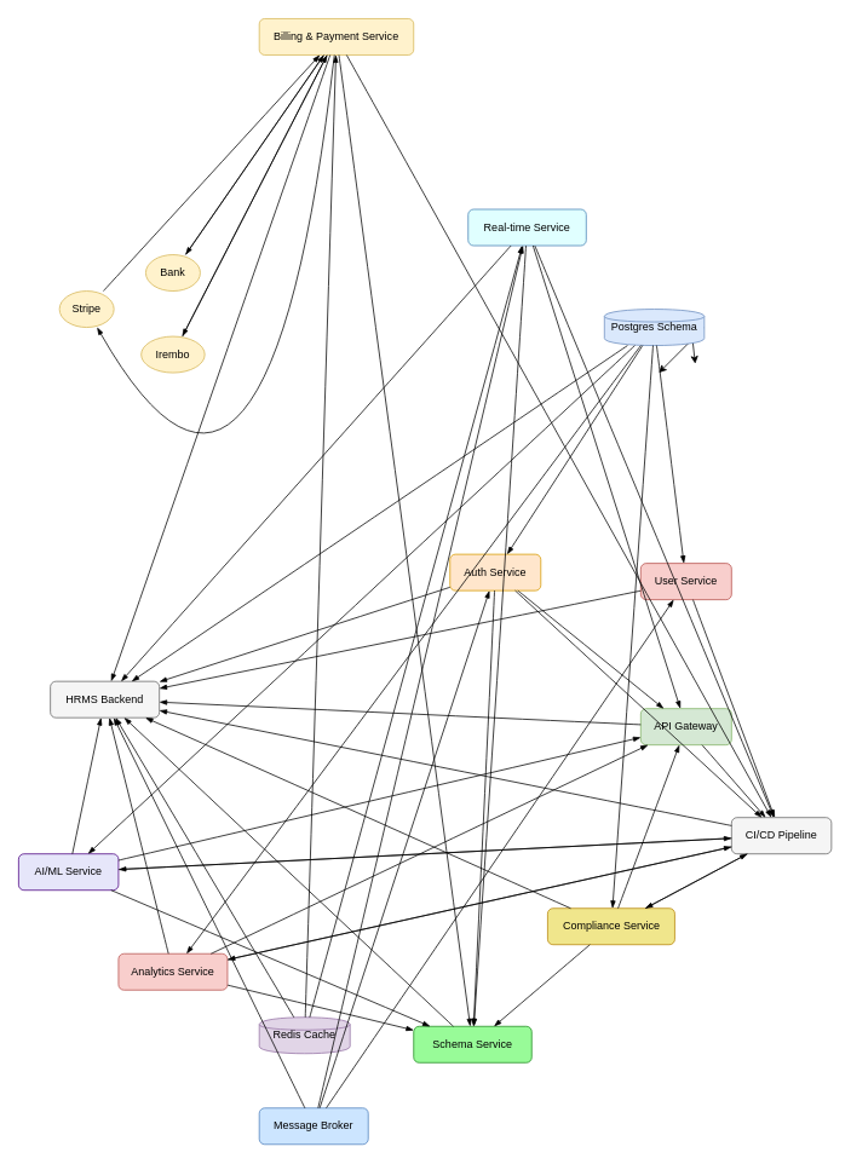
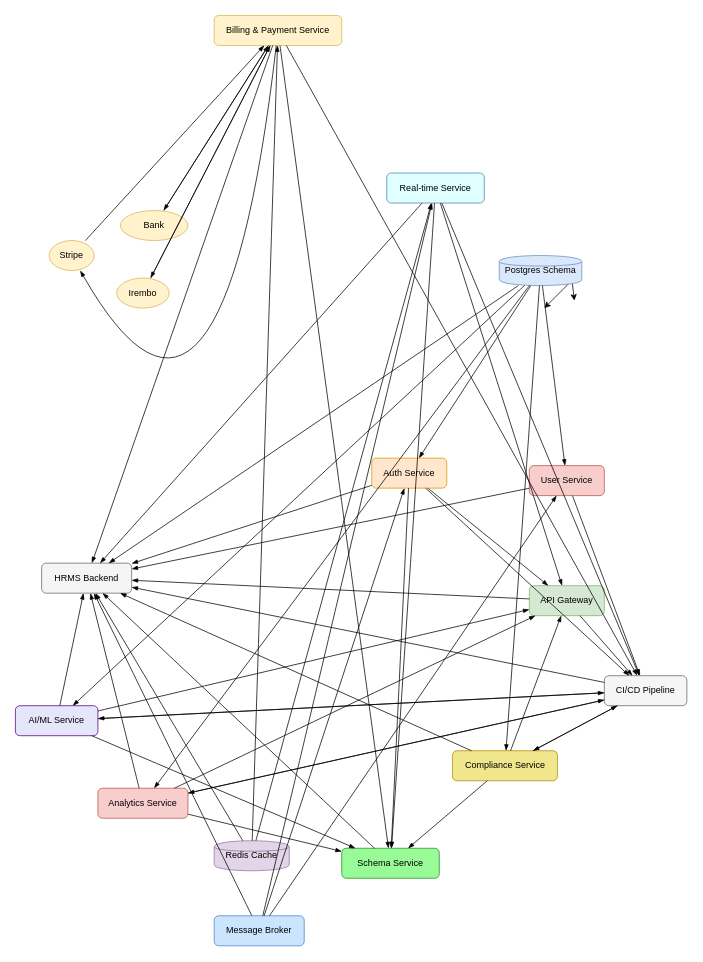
  <mxCell id="0" />
  <mxCell id="1" parent="0" />
  <mxCell id="2" value="HRMS Backend" style="shape=rectangle;fillColor=#f5f5f5;strokeColor=#666666;whiteSpace=wrap;html=1;rounded=1;" vertex="1" parent="1"><mxGeometry x="55" y="750" width="120" height="40" as="geometry" /></mxCell>
  <mxCell id="3" value="API Gateway" style="shape=rectangle;fillColor=#d5e8d4;strokeColor=#82b366;whiteSpace=wrap;html=1;rounded=1;" vertex="1" parent="1"><mxGeometry x="705" y="780" width="100" height="40" as="geometry" /></mxCell>
  <mxCell id="4" value="Auth Service" style="shape=rectangle;fillColor=#ffe6cc;strokeColor=#d79b00;whiteSpace=wrap;html=1;rounded=1;" vertex="1" parent="1"><mxGeometry x="495" y="610" width="100" height="40" as="geometry" /></mxCell>
  <mxCell id="5" value="Billing &amp; Payment Service" style="shape=rectangle;fillColor=#fff2cc;strokeColor=#d6b656;whiteSpace=wrap;html=1;rounded=1;" vertex="1" parent="1"><mxGeometry x="285" y="20" width="170" height="40" as="geometry" /></mxCell>
  <mxCell id="6" value="Analytics Service" style="shape=rectangle;fillColor=#f8cecc;strokeColor=#b85450;whiteSpace=wrap;html=1;rounded=1;" vertex="1" parent="1"><mxGeometry x="130" y="1050" width="120" height="40" as="geometry" /></mxCell>
  <mxCell id="7" value="AI/ML Service" style="shape=rectangle;fillColor=#e6e6fa;strokeColor=#4b0082;whiteSpace=wrap;html=1;rounded=1;" vertex="1" parent="1"><mxGeometry x="20" y="940" width="110" height="40" as="geometry" /></mxCell>
  <mxCell id="8" value="Real-time Service" style="shape=rectangle;fillColor=#e0ffff;strokeColor=#4682b4;whiteSpace=wrap;html=1;rounded=1;" vertex="1" parent="1"><mxGeometry x="515" y="230" width="130" height="40" as="geometry" /></mxCell>
  <mxCell id="9" value="Compliance Service" style="shape=rectangle;fillColor=#f0e68c;strokeColor=#b8860b;whiteSpace=wrap;html=1;rounded=1;" vertex="1" parent="1"><mxGeometry x="602.5" y="1000" width="140" height="40" as="geometry" /></mxCell>
  <mxCell id="10" style="edgeStyle=none;html=1;exitX=0.85;exitY=0.05;exitDx=0;exitDy=0;exitPerimeter=0;" edge="1" parent="1" source="12"><mxGeometry relative="1" as="geometry"><mxPoint x="765" y="400" as="targetPoint" /></mxGeometry></mxCell>
  <mxCell id="11" style="edgeStyle=none;html=1;exitX=1;exitY=0.5;exitDx=0;exitDy=0;" edge="1" parent="1" source="12"><mxGeometry relative="1" as="geometry"><mxPoint x="725" y="410" as="targetPoint" /></mxGeometry></mxCell>
  <mxCell id="12" value="Postgres Schema" style="shape=cylinder;fillColor=#dae8fc;strokeColor=#6c8ebf;whiteSpace=wrap;html=1;rounded=1;" vertex="1" parent="1"><mxGeometry x="665" y="340" width="110" height="40" as="geometry" /></mxCell>
  <mxCell id="13" value="Schema Service" style="shape=rectangle;fillColor=#98fb98;strokeColor=#228b22;whiteSpace=wrap;html=1;rounded=1;" vertex="1" parent="1"><mxGeometry x="455" y="1130" width="130" height="40" as="geometry" /></mxCell>
  <mxCell id="14" value="Irembo" style="shape=ellipse;fillColor=#fff2cc;strokeColor=#d6b656;whiteSpace=wrap;html=1;rounded=1;" vertex="1" parent="1"><mxGeometry x="155" y="370" width="70" height="40" as="geometry" /></mxCell>
  <mxCell id="15" value="Stripe" style="shape=ellipse;fillColor=#fff2cc;strokeColor=#d6b656;whiteSpace=wrap;html=1;rounded=1;" vertex="1" parent="1"><mxGeometry x="65" y="320" width="60" height="40" as="geometry" /></mxCell>
- <mxCell id="16" value="Bank" style="shape=ellipse;fillColor=#fff2cc;strokeColor=#d6b656;whiteSpace=wrap;html=1;rounded=1;" vertex="1" parent="1"><mxGeometry x="160" y="280" width="60" height="40" as="geometry" /></mxCell>
+ <mxCell id="16" value="Bank" style="shape=ellipse;fillColor=#fff2cc;strokeColor=#d6b656;whiteSpace=wrap;html=1;rounded=1;" vertex="1" parent="1"><mxGeometry x="160" y="280" width="90" height="40" as="geometry" /></mxCell>
  <mxCell id="17" value="User Service" style="shape=rectangle;fillColor=#f8cecc;strokeColor=#b85450;whiteSpace=wrap;html=1;rounded=1;" vertex="1" parent="1"><mxGeometry x="705" y="620" width="100" height="40" as="geometry" /></mxCell>
  <mxCell id="18" value="Redis Cache" style="shape=cylinder;fillColor=#e1d5e7;strokeColor=#9673a6;whiteSpace=wrap;html=1;rounded=1;" vertex="1" parent="1"><mxGeometry x="285" y="1120" width="100" height="40" as="geometry" /></mxCell>
  <mxCell id="19" value="Message Broker" style="shape=rectangle;fillColor=#cce5ff;strokeColor=#4f81bd;whiteSpace=wrap;html=1;rounded=1;" vertex="1" parent="1"><mxGeometry x="285" y="1220" width="120" height="40" as="geometry" /></mxCell>
  <mxCell id="20" value="CI/CD Pipeline" style="shape=rectangle;fillColor=#f5f5f5;strokeColor=#666666;whiteSpace=wrap;html=1;rounded=1;" vertex="1" parent="1"><mxGeometry x="805" y="900" width="110" height="40" as="geometry" /></mxCell>
  <mxCell id="21" value="" style="curved=1;endArrow=blockThin;endFill=1;fontSize=11;" edge="1" parent="1" source="3" target="2"><mxGeometry relative="1" as="geometry" /></mxCell>
  <mxCell id="22" value="" style="curved=1;endArrow=blockThin;endFill=1;fontSize=11;" edge="1" parent="1" source="4" target="2"><mxGeometry relative="1" as="geometry" /></mxCell>
  <mxCell id="23" value="" style="curved=1;endArrow=blockThin;endFill=1;fontSize=11;" edge="1" parent="1" source="5" target="2"><mxGeometry relative="1" as="geometry" /></mxCell>
  <mxCell id="24" value="" style="curved=1;endArrow=blockThin;endFill=1;fontSize=11;" edge="1" parent="1" source="6" target="2"><mxGeometry relative="1" as="geometry" /></mxCell>
  <mxCell id="25" value="" style="curved=1;endArrow=blockThin;endFill=1;fontSize=11;" edge="1" parent="1" source="7" target="2"><mxGeometry relative="1" as="geometry" /></mxCell>
  <mxCell id="26" value="" style="curved=1;endArrow=blockThin;endFill=1;fontSize=11;" edge="1" parent="1" source="8" target="2"><mxGeometry relative="1" as="geometry" /></mxCell>
  <mxCell id="27" value="" style="curved=1;endArrow=blockThin;endFill=1;fontSize=11;" edge="1" parent="1" source="9" target="2"><mxGeometry relative="1" as="geometry" /></mxCell>
  <mxCell id="28" value="" style="curved=1;endArrow=blockThin;endFill=1;fontSize=11;" edge="1" parent="1" source="12" target="2"><mxGeometry relative="1" as="geometry" /></mxCell>
  <mxCell id="29" value="" style="curved=1;endArrow=blockThin;endFill=1;fontSize=11;" edge="1" parent="1" source="13" target="2"><mxGeometry relative="1" as="geometry" /></mxCell>
  <mxCell id="30" value="" style="curved=1;endArrow=blockThin;endFill=1;fontSize=11;" edge="1" parent="1" source="17" target="2"><mxGeometry relative="1" as="geometry" /></mxCell>
  <mxCell id="31" value="" style="curved=1;endArrow=blockThin;endFill=1;fontSize=11;" edge="1" parent="1" source="18" target="2"><mxGeometry relative="1" as="geometry" /></mxCell>
  <mxCell id="32" value="" style="curved=1;endArrow=blockThin;endFill=1;fontSize=11;" edge="1" parent="1" source="19" target="2"><mxGeometry relative="1" as="geometry" /></mxCell>
  <mxCell id="33" value="" style="curved=1;endArrow=blockThin;endFill=1;fontSize=11;" edge="1" parent="1" source="20" target="2"><mxGeometry relative="1" as="geometry" /></mxCell>
  <mxCell id="34" value="" style="curved=1;endArrow=blockThin;endFill=1;fontSize=11;" edge="1" parent="1" source="4" target="3"><mxGeometry relative="1" as="geometry" /></mxCell>
  <mxCell id="35" value="" style="curved=1;endArrow=blockThin;endFill=1;fontSize=11;" edge="1" parent="1" source="6" target="3"><mxGeometry relative="1" as="geometry" /></mxCell>
  <mxCell id="36" value="" style="curved=1;endArrow=blockThin;endFill=1;fontSize=11;" edge="1" parent="1" source="7" target="3"><mxGeometry relative="1" as="geometry" /></mxCell>
  <mxCell id="37" value="" style="curved=1;endArrow=blockThin;endFill=1;fontSize=11;" edge="1" parent="1" source="8" target="3"><mxGeometry relative="1" as="geometry" /></mxCell>
  <mxCell id="38" value="" style="curved=1;endArrow=blockThin;endFill=1;fontSize=11;" edge="1" parent="1" source="9" target="3"><mxGeometry relative="1" as="geometry" /></mxCell>
  <mxCell id="39" value="" style="curved=1;endArrow=blockThin;endFill=1;fontSize=11;" edge="1" parent="1" source="12" target="4"><mxGeometry relative="1" as="geometry" /></mxCell>
  <mxCell id="40" value="" style="curved=1;endArrow=blockThin;endFill=1;fontSize=11;" edge="1" parent="1" source="19" target="4"><mxGeometry relative="1" as="geometry" /></mxCell>
  <mxCell id="41" value="" style="curved=1;endArrow=blockThin;endFill=1;fontSize=11;" edge="1" parent="1" source="14" target="5"><mxGeometry relative="1" as="geometry" /></mxCell>
  <mxCell id="42" value="" style="curved=1;endArrow=blockThin;endFill=1;fontSize=11;" edge="1" parent="1" source="15" target="5"><mxGeometry relative="1" as="geometry" /></mxCell>
  <mxCell id="43" value="" style="curved=1;endArrow=blockThin;endFill=1;fontSize=11;" edge="1" parent="1" source="16" target="5"><mxGeometry relative="1" as="geometry" /></mxCell>
  <mxCell id="44" value="" style="curved=1;endArrow=blockThin;endFill=1;fontSize=11;" edge="1" parent="1" source="18" target="5"><mxGeometry relative="1" as="geometry" /></mxCell>
  <mxCell id="45" value="" style="curved=1;endArrow=blockThin;endFill=1;fontSize=11;" edge="1" parent="1" source="12" target="6"><mxGeometry relative="1" as="geometry" /></mxCell>
  <mxCell id="46" value="" style="curved=1;endArrow=blockThin;endFill=1;fontSize=11;" edge="1" parent="1" source="20" target="6"><mxGeometry relative="1" as="geometry" /></mxCell>
  <mxCell id="47" value="" style="curved=1;endArrow=blockThin;endFill=1;fontSize=11;" edge="1" parent="1" source="12" target="7"><mxGeometry relative="1" as="geometry" /></mxCell>
  <mxCell id="48" value="" style="curved=1;endArrow=blockThin;endFill=1;fontSize=11;" edge="1" parent="1" source="20" target="7"><mxGeometry relative="1" as="geometry" /></mxCell>
  <mxCell id="49" value="" style="curved=1;endArrow=blockThin;endFill=1;fontSize=11;" edge="1" parent="1" source="18" target="8"><mxGeometry relative="1" as="geometry" /></mxCell>
  <mxCell id="50" value="" style="curved=1;endArrow=blockThin;endFill=1;fontSize=11;" edge="1" parent="1" source="19" target="8"><mxGeometry relative="1" as="geometry" /></mxCell>
  <mxCell id="51" value="" style="curved=1;endArrow=blockThin;endFill=1;fontSize=11;" edge="1" parent="1" source="12" target="9"><mxGeometry relative="1" as="geometry" /></mxCell>
  <mxCell id="52" value="" style="curved=1;endArrow=blockThin;endFill=1;fontSize=11;" edge="1" parent="1" source="20" target="9"><mxGeometry relative="1" as="geometry" /></mxCell>
  <mxCell id="53" value="" style="curved=1;endArrow=blockThin;endFill=1;fontSize=11;" edge="1" parent="1" source="4" target="13"><mxGeometry relative="1" as="geometry" /></mxCell>
  <mxCell id="54" value="" style="curved=1;endArrow=blockThin;endFill=1;fontSize=11;" edge="1" parent="1" source="5" target="13"><mxGeometry relative="1" as="geometry" /></mxCell>
  <mxCell id="55" value="" style="curved=1;endArrow=blockThin;endFill=1;fontSize=11;" edge="1" parent="1" source="6" target="13"><mxGeometry relative="1" as="geometry" /></mxCell>
  <mxCell id="56" value="" style="curved=1;endArrow=blockThin;endFill=1;fontSize=11;" edge="1" parent="1" source="7" target="13"><mxGeometry relative="1" as="geometry" /></mxCell>
  <mxCell id="57" value="" style="curved=1;endArrow=blockThin;endFill=1;fontSize=11;" edge="1" parent="1" source="8" target="13"><mxGeometry relative="1" as="geometry" /></mxCell>
  <mxCell id="58" value="" style="curved=1;endArrow=blockThin;endFill=1;fontSize=11;" edge="1" parent="1" source="9" target="13"><mxGeometry relative="1" as="geometry" /></mxCell>
  <mxCell id="59" value="" style="curved=1;endArrow=blockThin;endFill=1;fontSize=11;" edge="1" parent="1" source="5" target="14"><mxGeometry relative="1" as="geometry" /></mxCell>
  <mxCell id="60" value="" style="curved=1;endArrow=blockThin;endFill=1;fontSize=11;" edge="1" parent="1" source="5" target="15"><mxGeometry relative="1" as="geometry"><Array as="points"><mxPoint x="295" y="690" /></Array></mxGeometry></mxCell>
  <mxCell id="61" value="" style="curved=1;endArrow=blockThin;endFill=1;fontSize=11;" edge="1" parent="1" source="5" target="16"><mxGeometry relative="1" as="geometry" /></mxCell>
  <mxCell id="62" value="" style="curved=1;endArrow=blockThin;endFill=1;fontSize=11;" edge="1" parent="1" source="12" target="17"><mxGeometry relative="1" as="geometry" /></mxCell>
  <mxCell id="63" value="" style="curved=1;endArrow=blockThin;endFill=1;fontSize=11;" edge="1" parent="1" source="19" target="17"><mxGeometry relative="1" as="geometry" /></mxCell>
  <mxCell id="64" value="" style="curved=1;endArrow=blockThin;endFill=1;fontSize=11;" edge="1" parent="1" source="3" target="20"><mxGeometry relative="1" as="geometry" /></mxCell>
  <mxCell id="65" value="" style="curved=1;endArrow=blockThin;endFill=1;fontSize=11;" edge="1" parent="1" source="4" target="20"><mxGeometry relative="1" as="geometry" /></mxCell>
  <mxCell id="66" value="" style="curved=1;endArrow=blockThin;endFill=1;fontSize=11;" edge="1" parent="1" source="5" target="20"><mxGeometry relative="1" as="geometry" /></mxCell>
  <mxCell id="67" value="" style="curved=1;endArrow=blockThin;endFill=1;fontSize=11;" edge="1" parent="1" source="6" target="20"><mxGeometry relative="1" as="geometry" /></mxCell>
  <mxCell id="68" value="" style="curved=1;endArrow=blockThin;endFill=1;fontSize=11;" edge="1" parent="1" source="7" target="20"><mxGeometry relative="1" as="geometry" /></mxCell>
  <mxCell id="69" value="" style="curved=1;endArrow=blockThin;endFill=1;fontSize=11;" edge="1" parent="1" source="8" target="20"><mxGeometry relative="1" as="geometry" /></mxCell>
  <mxCell id="70" value="" style="curved=1;endArrow=blockThin;endFill=1;fontSize=11;" edge="1" parent="1" source="9" target="20"><mxGeometry relative="1" as="geometry" /></mxCell>
  <mxCell id="71" value="" style="curved=1;endArrow=blockThin;endFill=1;fontSize=11;" edge="1" parent="1" source="17" target="20"><mxGeometry relative="1" as="geometry" /></mxCell>
